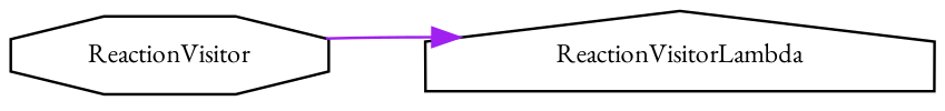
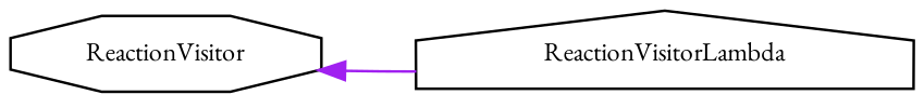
  digraph {
    rankdir=LR
    fontname="EB Garamond"
    node [color=black fillcolor=white fontname="EB Garamond" fontsize=10 style=filled]
    n1 [height=0.2 label=ReactionVisitor shape=octagon width=0.4]
    n2 [height=0.2 label=ReactionVisitorLambda shape=house width=0.4]
-   n2 -> n1 [color=purple dir=back fontname="EB Garamond" fontsize=10 labelfontname=Helvetica labelfontsize=10 style=solid]
+   n1 -> n2 [color=purple dir=back fontname="EB Garamond" fontsize=10 labelfontname=Helvetica labelfontsize=10 style=solid]
  }
